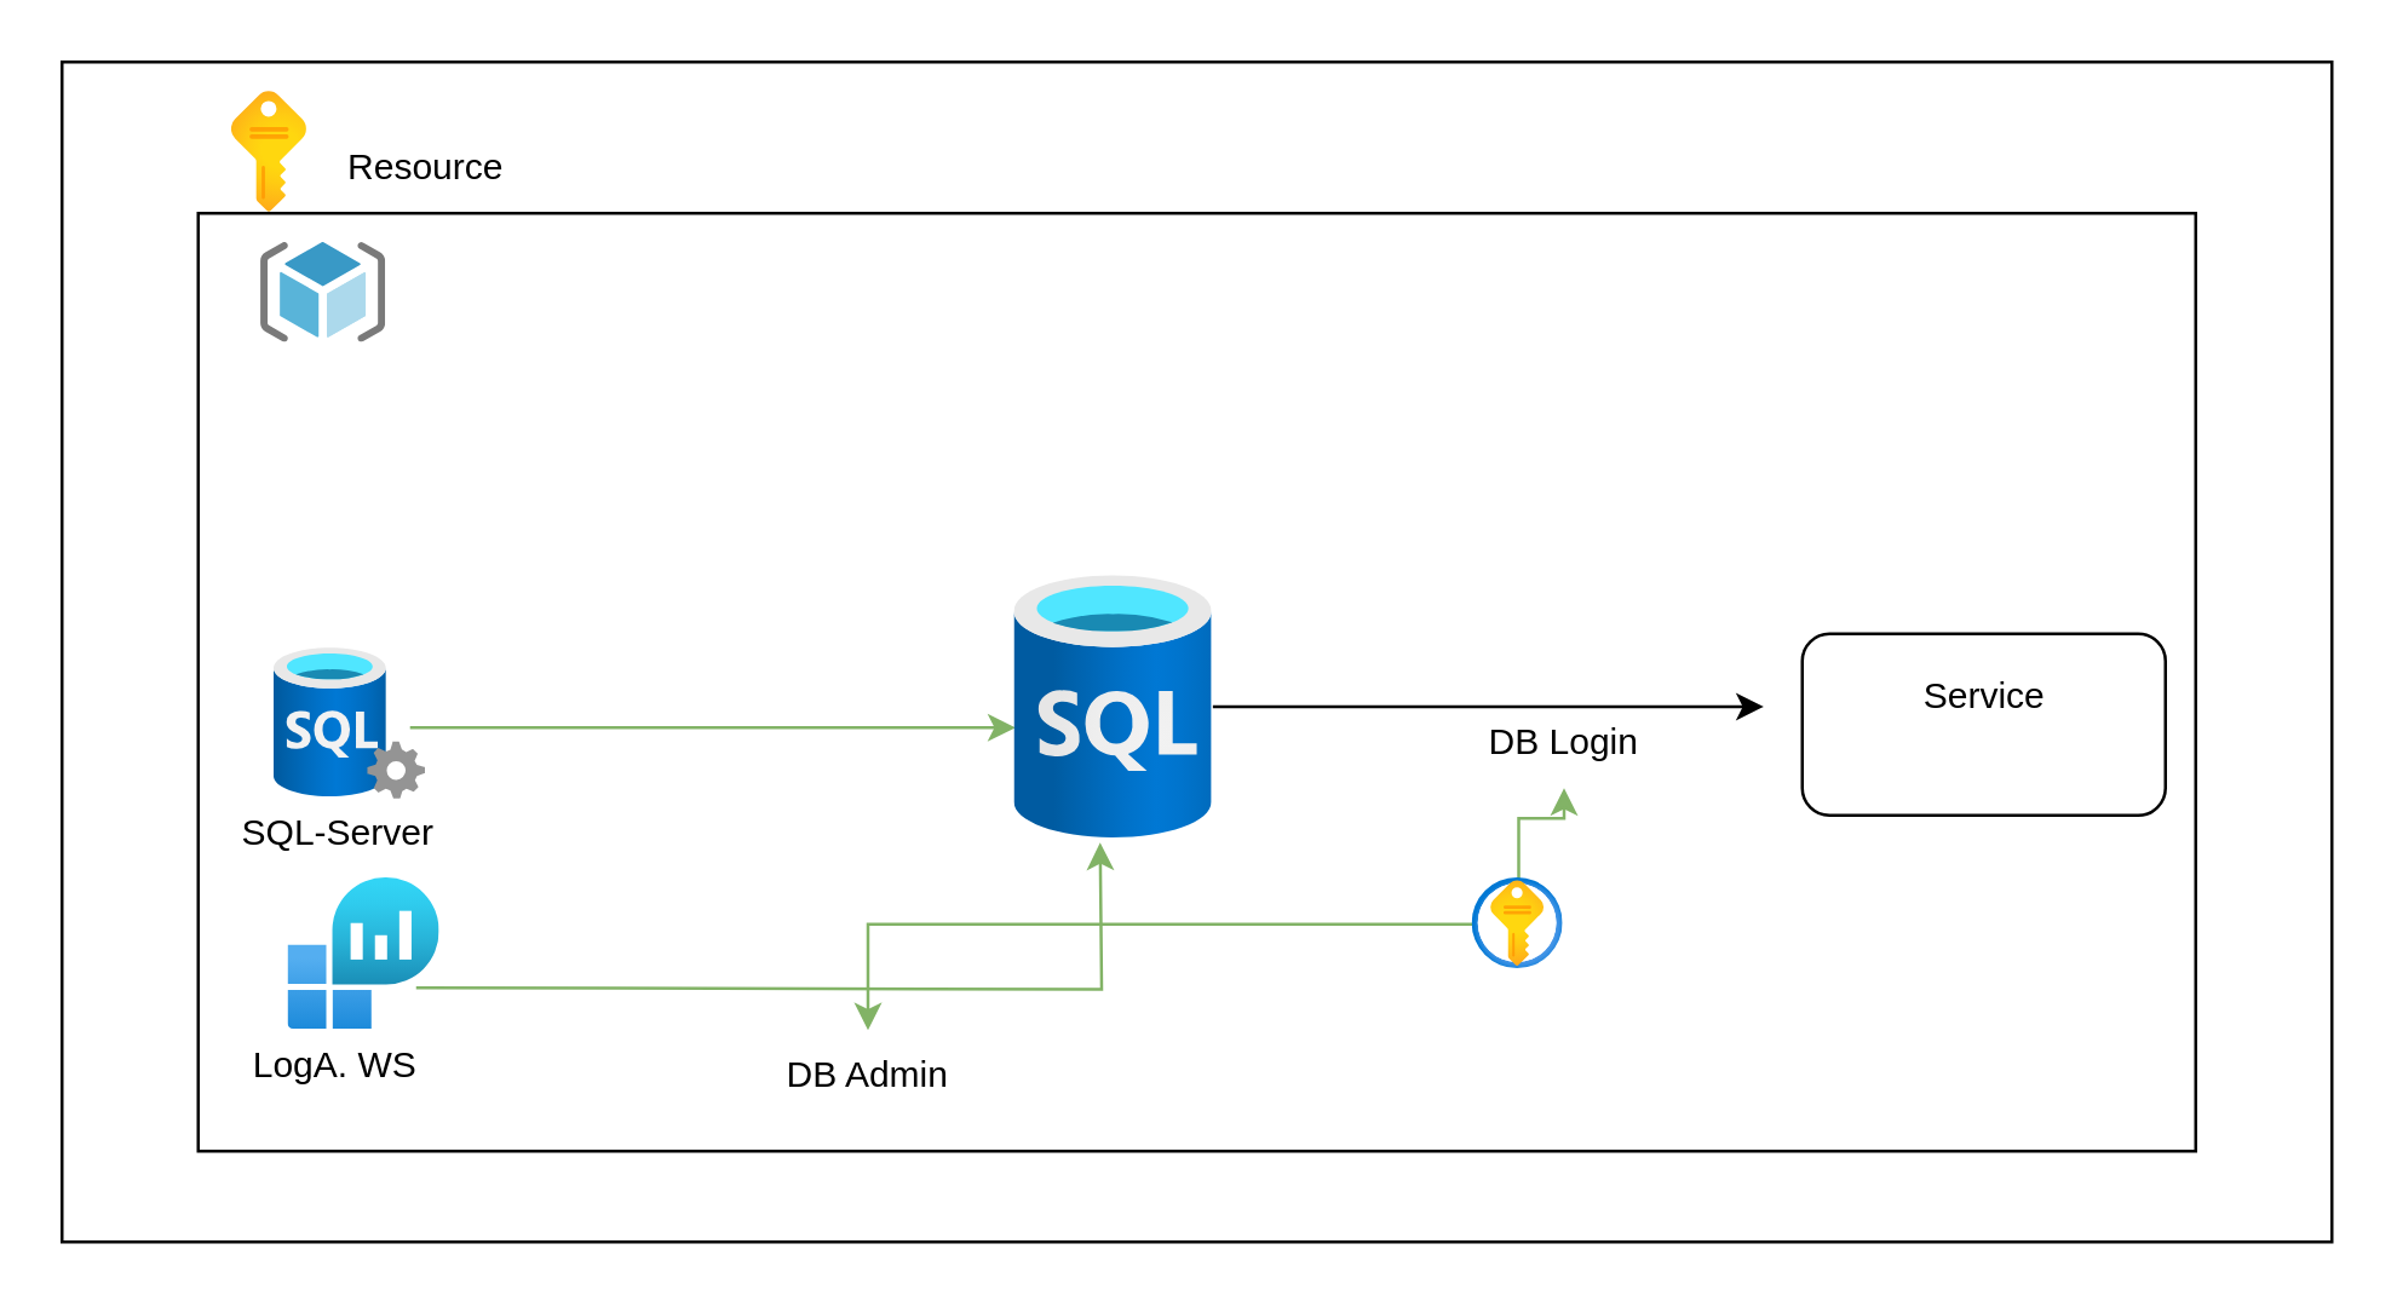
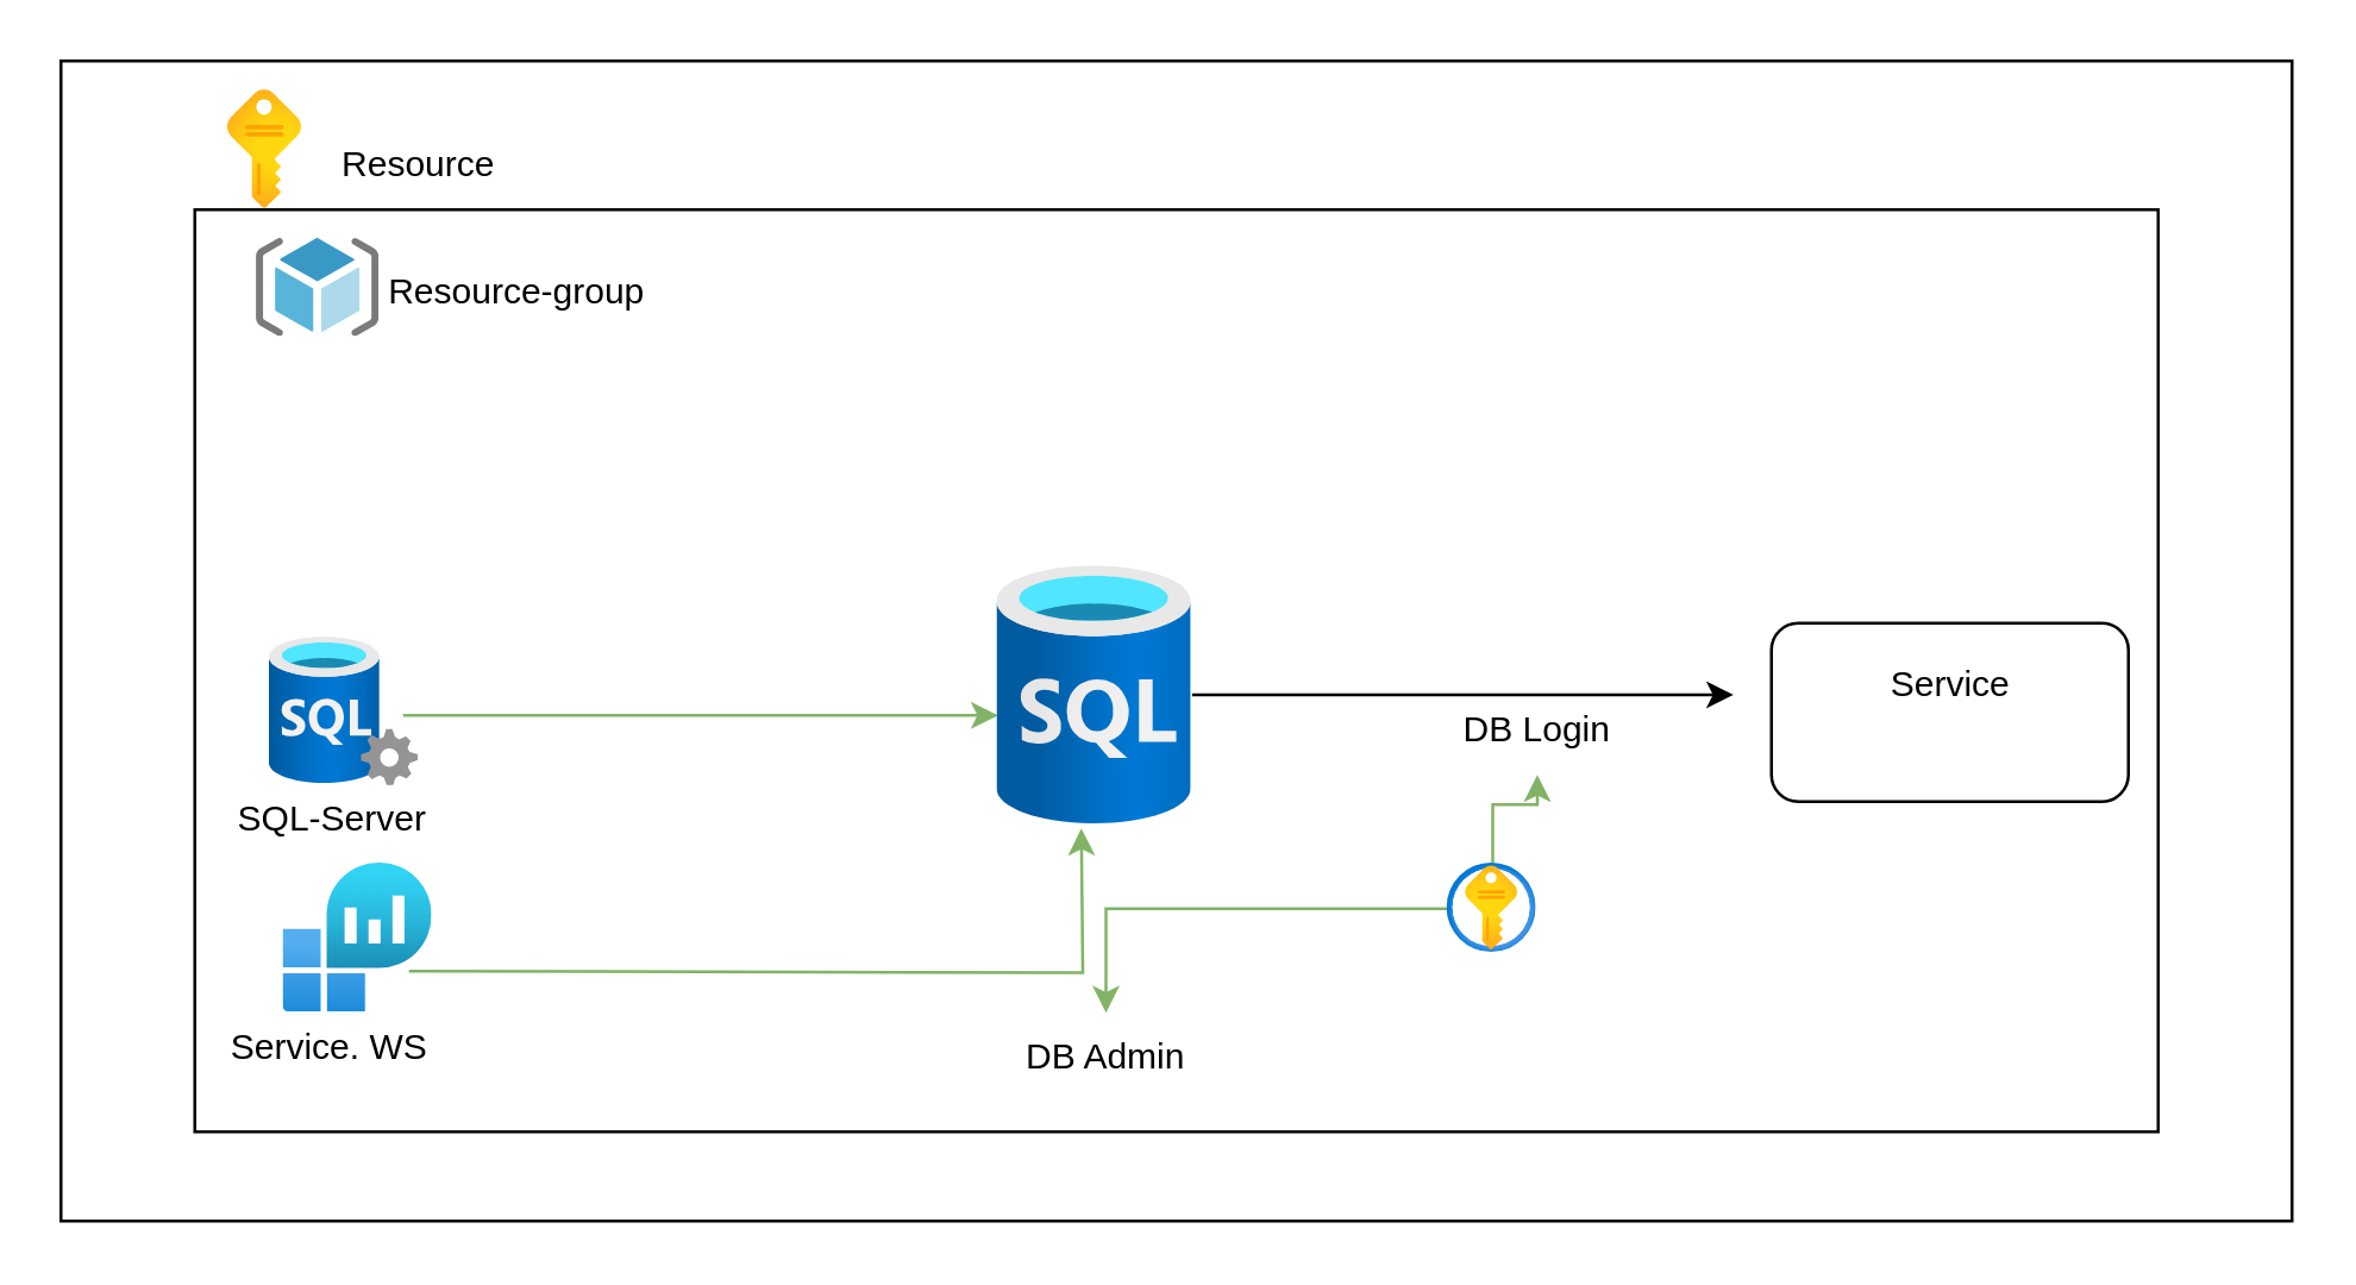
  <mxCell id="0" />
  <mxCell id="1" parent="0" />
  <mxCell id="2" value="" style="rounded=0;whiteSpace=wrap;html=1;fillColor=none;" vertex="1" parent="1"><mxGeometry x="20" y="20" width="750" height="390" as="geometry" /></mxCell>
  <mxCell id="3" value="" style="rounded=0;whiteSpace=wrap;html=1;fillColor=none;" vertex="1" parent="1"><mxGeometry x="65" y="70" width="660" height="310" as="geometry" /></mxCell>
  <mxCell id="4" value="Resource" style="text;html=1;strokeColor=none;fillColor=none;align=center;verticalAlign=middle;whiteSpace=wrap;rounded=0;" vertex="1" parent="1"><mxGeometry x="102.5" y="40" width="75.21" height="30" as="geometry" /></mxCell>
+ <mxCell id="5" value="Resource-group" style="text;html=1;strokeColor=none;fillColor=none;align=center;verticalAlign=middle;whiteSpace=wrap;rounded=0;" vertex="1" parent="1"><mxGeometry x="127.27" y="83" width="92.5" height="30" as="geometry" /></mxCell>
  <mxCell id="6" value="" style="sketch=0;aspect=fixed;html=1;points=[];align=center;image;fontSize=12;image=img/lib/mscae/ResourceGroup.svg;fillColor=none;" vertex="1" parent="1"><mxGeometry x="86.02" y="80" width="41.25" height="33" as="geometry" /></mxCell>
  <mxCell id="7" value="" style="aspect=fixed;html=1;points=[];align=center;image;fontSize=12;image=img/lib/azure2/general/Subscriptions.svg;fillColor=none;" vertex="1" parent="1"><mxGeometry x="76.36" y="30" width="24.79" height="40" as="geometry" /></mxCell>
  <mxCell id="8" value="" style="edgeStyle=orthogonalEdgeStyle;rounded=0;orthogonalLoop=1;jettySize=auto;html=1;fillColor=#d5e8d4;strokeColor=#82b366;entryX=0;entryY=0.575;entryDx=0;entryDy=0;entryPerimeter=0;exitX=0.892;exitY=0.52;exitDx=0;exitDy=0;exitPerimeter=0;" edge="1" parent="1" source="9" target="10"><mxGeometry relative="1" as="geometry"><Array as="points" /><mxPoint x="145.48" y="256.8" as="sourcePoint" /><mxPoint x="295" y="240" as="targetPoint" /></mxGeometry></mxCell>
  <mxCell id="9" value="" style="aspect=fixed;html=1;points=[];align=center;image;fontSize=12;image=img/lib/azure2/databases/SQL_Server.svg;fillColor=none;movable=1;resizable=1;rotatable=1;deletable=1;editable=1;locked=0;connectable=1;" vertex="1" parent="1"><mxGeometry x="90.39" y="214" width="50" height="50" as="geometry" /></mxCell>
  <mxCell id="10" value="" style="aspect=fixed;html=1;points=[];align=center;image;fontSize=12;image=img/lib/azure2/databases/SQL_Database.svg;fillColor=none;" vertex="1" parent="1"><mxGeometry x="335" y="190" width="65.25" height="87" as="geometry" /></mxCell>
  <mxCell id="11" value="SQL-Server" style="text;html=1;strokeColor=none;fillColor=none;align=center;verticalAlign=middle;whiteSpace=wrap;rounded=0;" vertex="1" parent="1"><mxGeometry x="65" y="260" width="92.5" height="30" as="geometry" /></mxCell>
  <mxCell id="12" value="" style="aspect=fixed;html=1;points=[];align=center;image;fontSize=12;image=img/lib/azure2/analytics/Log_Analytics_Workspaces.svg;" vertex="1" parent="1"><mxGeometry x="95.02" y="290" width="50" height="50" as="geometry" /></mxCell>
- <mxCell id="13" value="LogA. WS" style="text;html=1;strokeColor=none;fillColor=none;align=center;verticalAlign=middle;whiteSpace=wrap;rounded=0;" vertex="1" parent="1"><mxGeometry x="64" y="337" width="92.5" height="30" as="geometry" /></mxCell>
+ <mxCell id="13" value="Service. WS" style="text;html=1;strokeColor=none;fillColor=none;align=center;verticalAlign=middle;whiteSpace=wrap;rounded=0;" vertex="1" parent="1"><mxGeometry x="64" y="337" width="92.5" height="30" as="geometry" /></mxCell>
  <mxCell id="14" value="" style="edgeStyle=orthogonalEdgeStyle;rounded=0;orthogonalLoop=1;jettySize=auto;html=1;fillColor=#d5e8d4;strokeColor=#82b366;exitX=0.892;exitY=0.52;exitDx=0;exitDy=0;exitPerimeter=0;" edge="1" parent="1"><mxGeometry relative="1" as="geometry"><Array as="points" /><mxPoint x="137" y="326" as="sourcePoint" /><mxPoint x="363" y="278" as="targetPoint" /></mxGeometry></mxCell>
  <mxCell id="15" value="" style="endArrow=classic;html=1;rounded=0;" edge="1" parent="1"><mxGeometry width="50" height="50" relative="1" as="geometry"><mxPoint x="400.25" y="233.08" as="sourcePoint" /><mxPoint x="582.25" y="233.08" as="targetPoint" /></mxGeometry></mxCell>
  <mxCell id="16" value="" style="rounded=1;whiteSpace=wrap;html=1;fillColor=none;" vertex="1" parent="1"><mxGeometry x="595" y="209" width="120" height="60" as="geometry" /></mxCell>
  <mxCell id="17" value="Service" style="text;html=1;strokeColor=none;fillColor=none;align=center;verticalAlign=middle;whiteSpace=wrap;rounded=0;" vertex="1" parent="1"><mxGeometry x="608.75" y="214.5" width="92.5" height="30" as="geometry" /></mxCell>
  <mxCell id="18" value="DB Login" style="text;html=1;strokeColor=none;fillColor=none;align=center;verticalAlign=middle;whiteSpace=wrap;rounded=0;" vertex="1" parent="1"><mxGeometry x="470" y="230" width="92.5" height="30" as="geometry" /></mxCell>
  <mxCell id="19" value="" style="edgeStyle=orthogonalEdgeStyle;rounded=0;orthogonalLoop=1;jettySize=auto;html=1;fillColor=#d5e8d4;strokeColor=#82b366;" edge="1" parent="1" source="21" target="18"><mxGeometry relative="1" as="geometry" /></mxCell>
  <mxCell id="20" value="" style="edgeStyle=orthogonalEdgeStyle;rounded=0;orthogonalLoop=1;jettySize=auto;html=1;fillColor=#d5e8d4;strokeColor=#82b366;" edge="1" parent="1" source="21" target="22"><mxGeometry relative="1" as="geometry" /></mxCell>
  <mxCell id="21" value="" style="aspect=fixed;html=1;points=[];align=center;image;fontSize=12;image=img/lib/azure2/security/Key_Vaults.svg;fillColor=none;" vertex="1" parent="1"><mxGeometry x="486.25" y="290" width="30" height="30" as="geometry" /></mxCell>
- <mxCell id="22" value="DB Admin" style="text;html=1;strokeColor=none;fillColor=none;align=center;verticalAlign=middle;whiteSpace=wrap;rounded=0;" vertex="1" parent="1"><mxGeometry x="240" y="340" width="92.5" height="30" as="geometry" /></mxCell>
+ <mxCell id="22" value="DB Admin" style="text;html=1;strokeColor=none;fillColor=none;align=center;verticalAlign=middle;whiteSpace=wrap;rounded=0;" vertex="1" parent="1"><mxGeometry x="325" y="340" width="92.5" height="30" as="geometry" /></mxCell>
